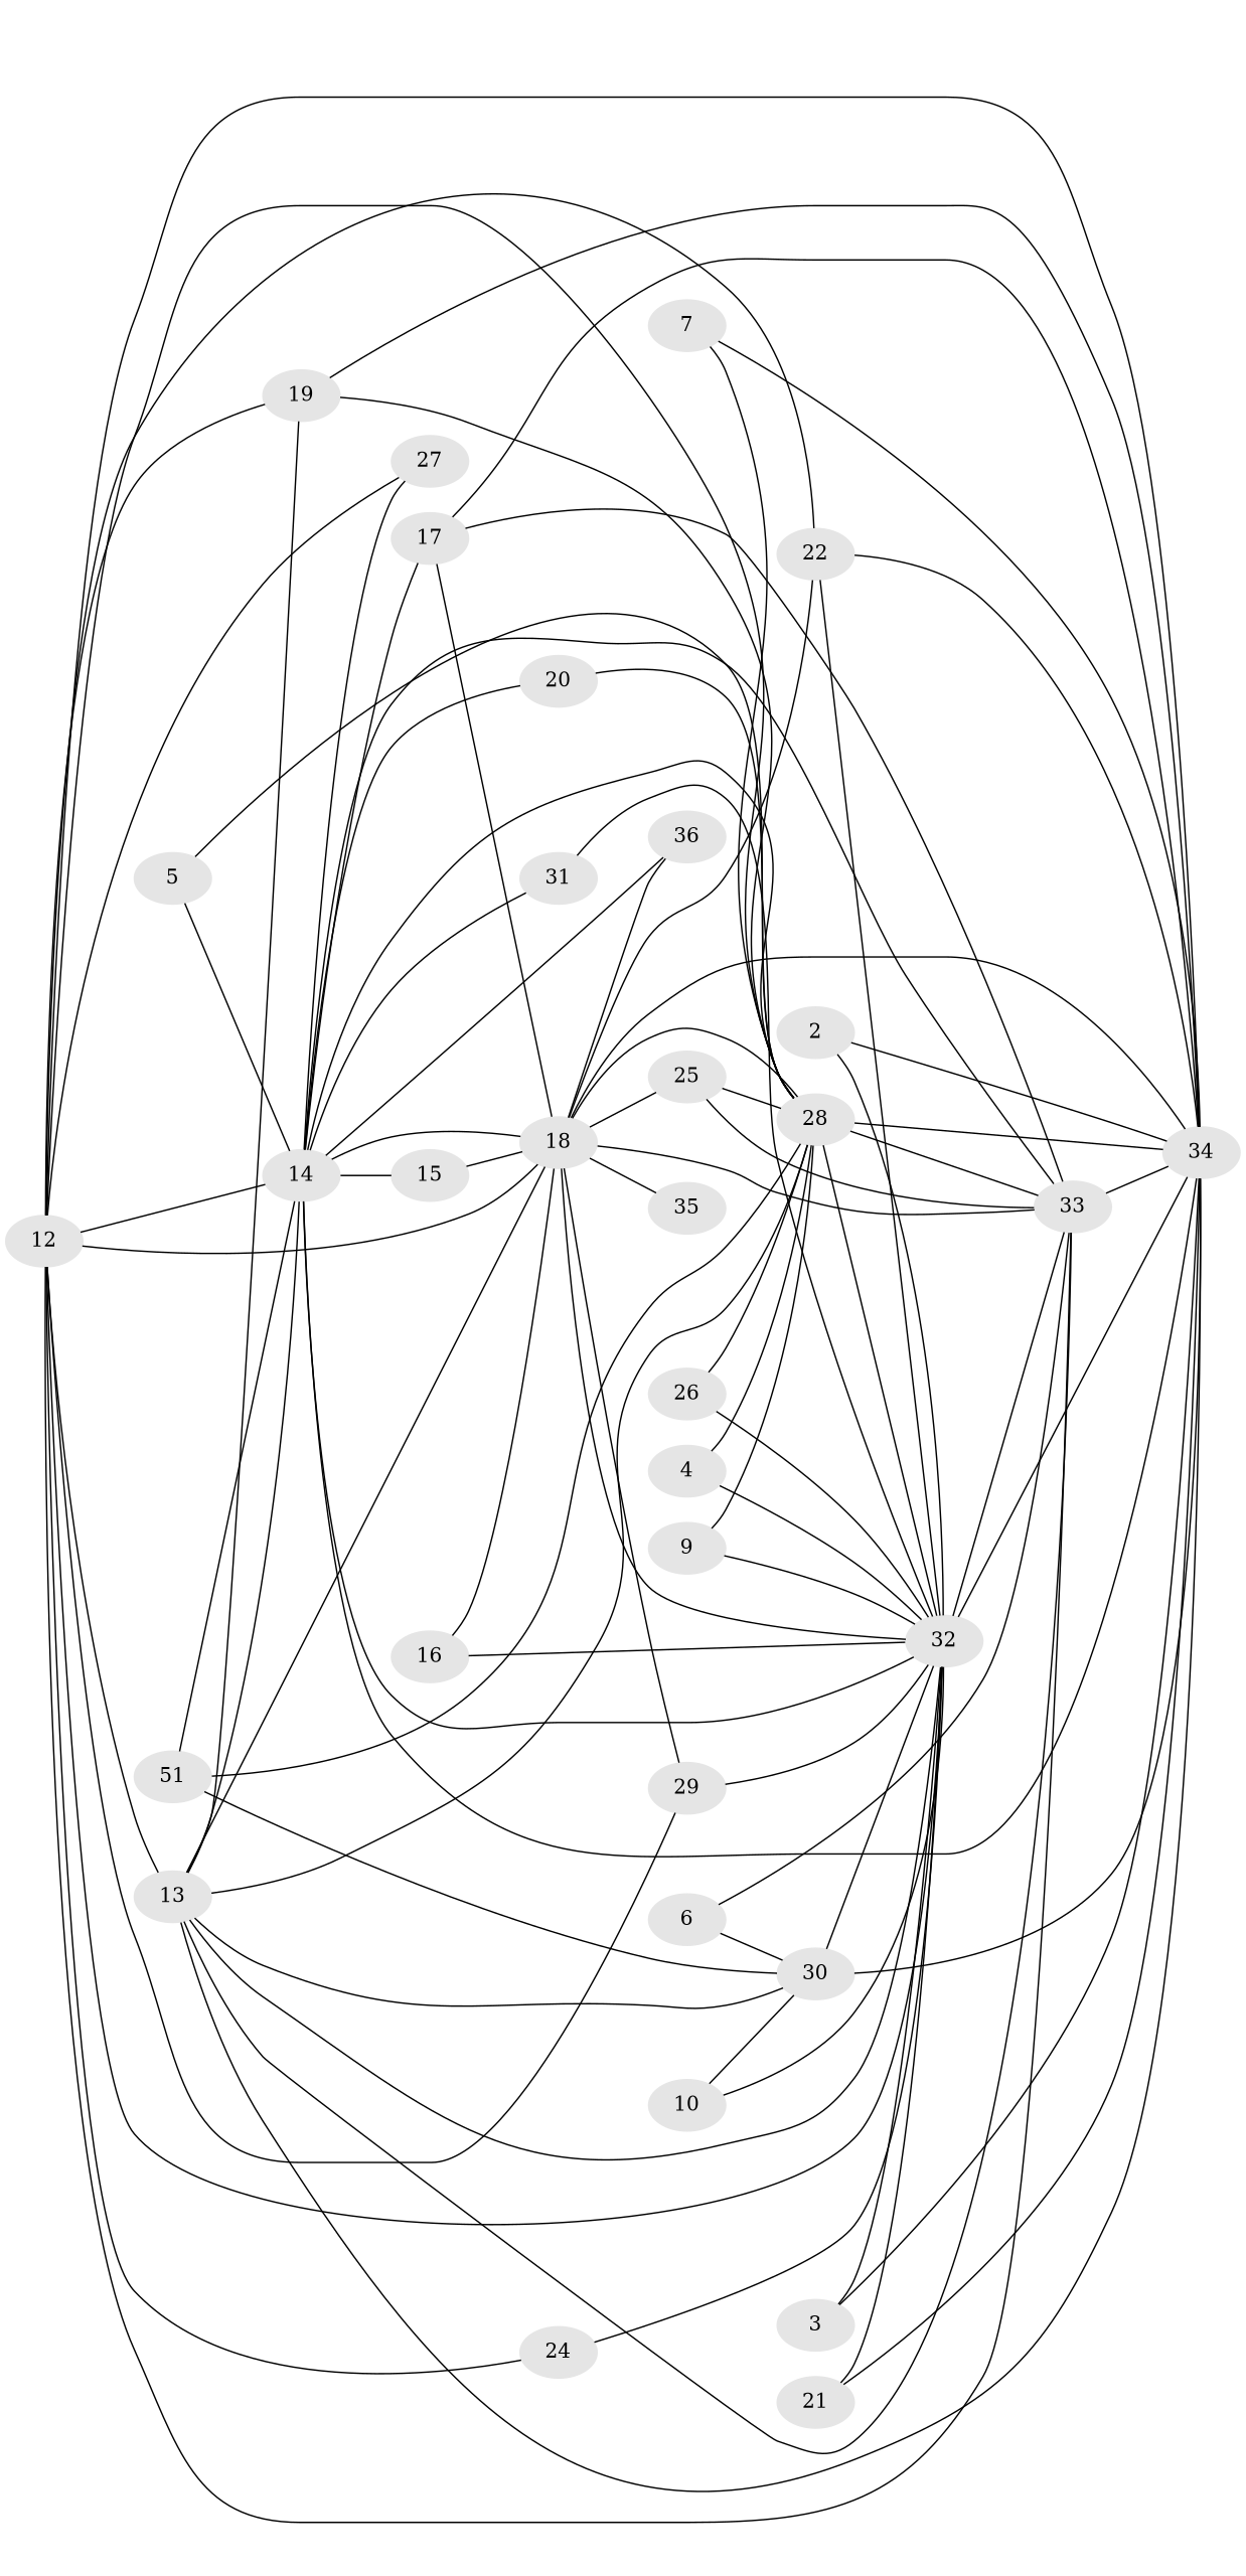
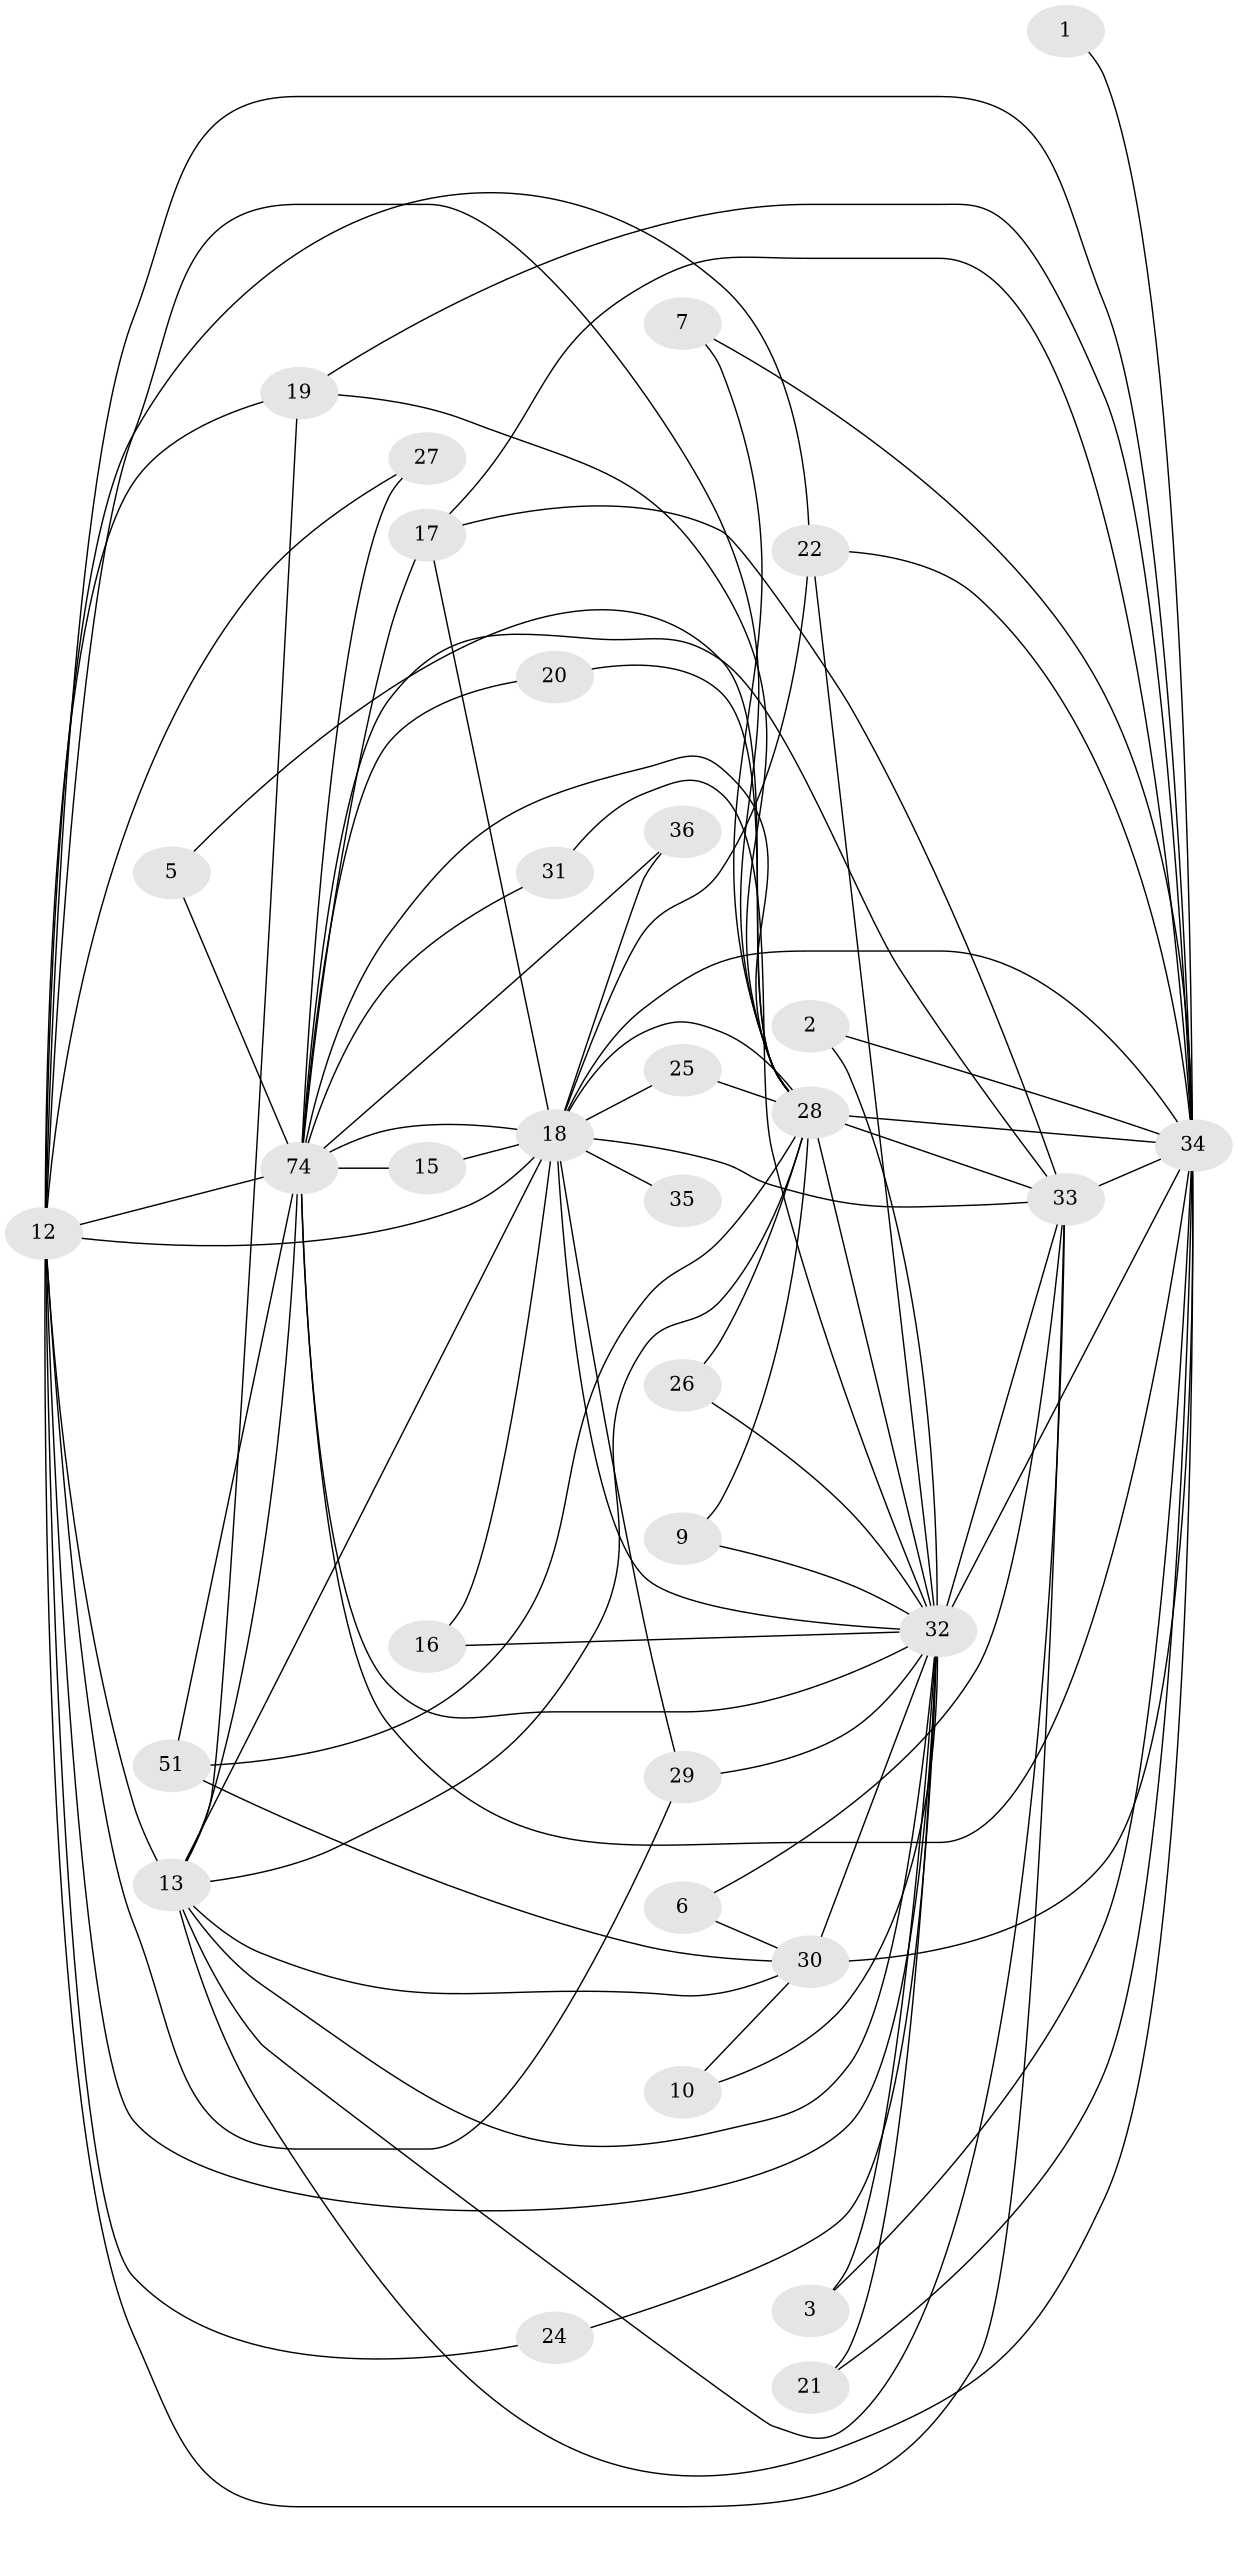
  graph {
    rankdir=LR
    node [color=gray90 style=filled]
    edge [weight=1.0]
+   1
    34
    2
    32
    33
    3
-   4
    28
    5
-   14
+   14 [label=74]
    18
    27
    15
    17
    20
    31
    36
    6
    30
    7
    22
    29
    25
    35
    9
    10
    n27 [label=51]
    12
    13
    19
    24
    16
    21
    26
+   1 -- 34 [weight=2.0]
    2 -- 34
    2 -- 32
    32 -- 34 [weight=4.0]
    32 -- 33 [weight=2.0]
    33 -- 34 [weight=4.0]
    3 -- 34
    3 -- 32
-   4 -- 32
-   4 -- 28
    28 -- 34 [weight=2.0]
    28 -- 32 [weight=2.0]
    28 -- 33
    5 -- 28
    5 -- 14
    14 -- 34 [weight=2.0]
    14 -- 32 [weight=3.0]
    14 -- 33
    14 -- 28 [weight=2.0]
    14 -- 18
    14 -- 27
    14 -- 15
    14 -- 17
    14 -- 20
    14 -- 31
    14 -- 36
    18 -- 34 [weight=3.0]
    18 -- 32 [weight=2.0]
    18 -- 33
    18 -- 28
    18 -- 36
    18 -- 22
    18 -- 29
    18 -- 25
    18 -- 35
    15 -- 18
    17 -- 34
    17 -- 33
    17 -- 18
    20 -- 28
    31 -- 32
    6 -- 33
    6 -- 30
    30 -- 34
    30 -- 32 [weight=2.0]
    7 -- 34
    7 -- 28
    22 -- 34
    22 -- 32 [weight=2.0]
    29 -- 32
-   25 -- 33
    25 -- 28
    9 -- 32
    9 -- 28
    10 -- 32
    10 -- 30
    n27 -- 28
    n27 -- 14
    n27 -- 30
    12 -- 34 [weight=3.0]
    12 -- 32 [weight=4.0]
    12 -- 33
    12 -- 28
    12 -- 14
    12 -- 18 [weight=2.0]
    12 -- 27
    12 -- 22
    12 -- 29
    12 -- 13
    12 -- 19
    12 -- 24
    13 -- 34 [weight=2.0]
    13 -- 32 [weight=2.0]
    13 -- 33
    13 -- 28
    13 -- 14 [weight=4.0]
    13 -- 18
    13 -- 30
    13 -- 19
    19 -- 34
    19 -- 28
    24 -- 32
    16 -- 32
    16 -- 18
    21 -- 34
    21 -- 32
    26 -- 32
    26 -- 28
  }
